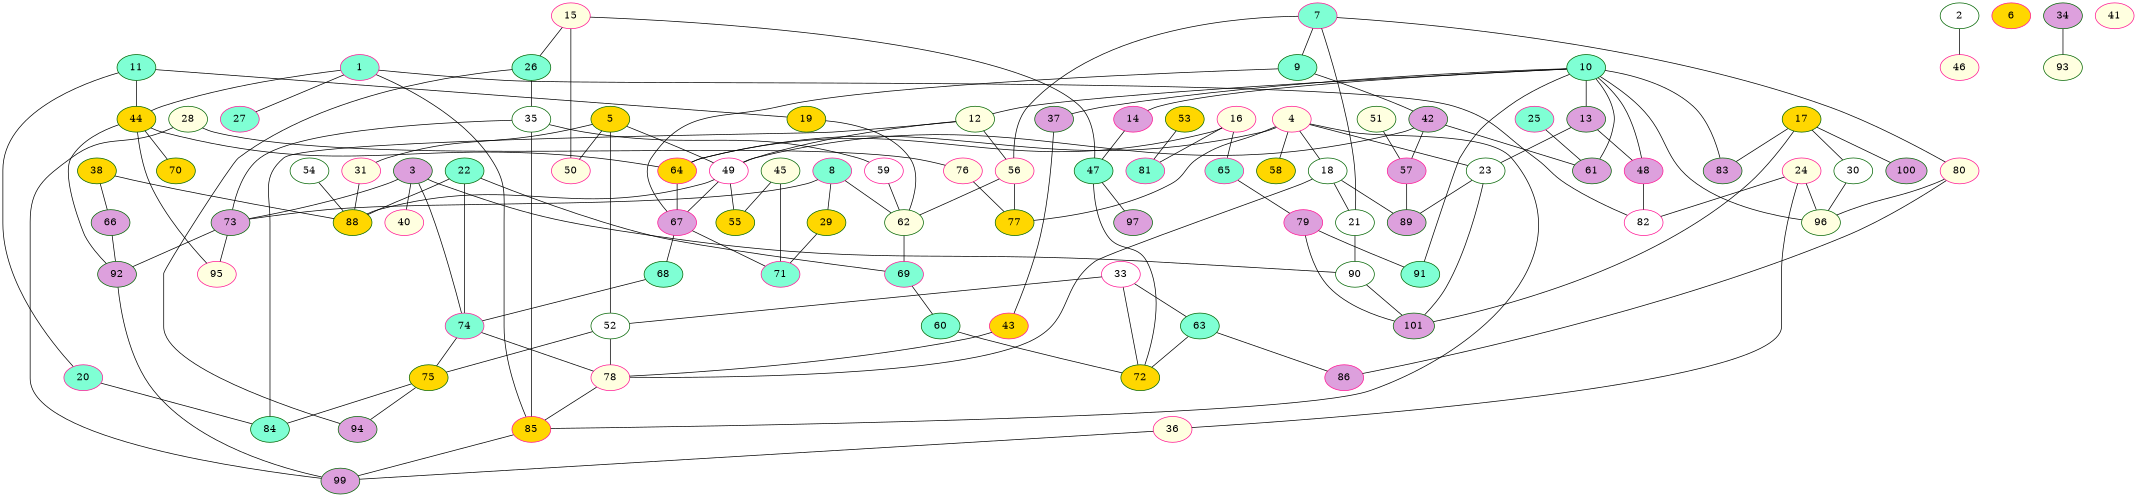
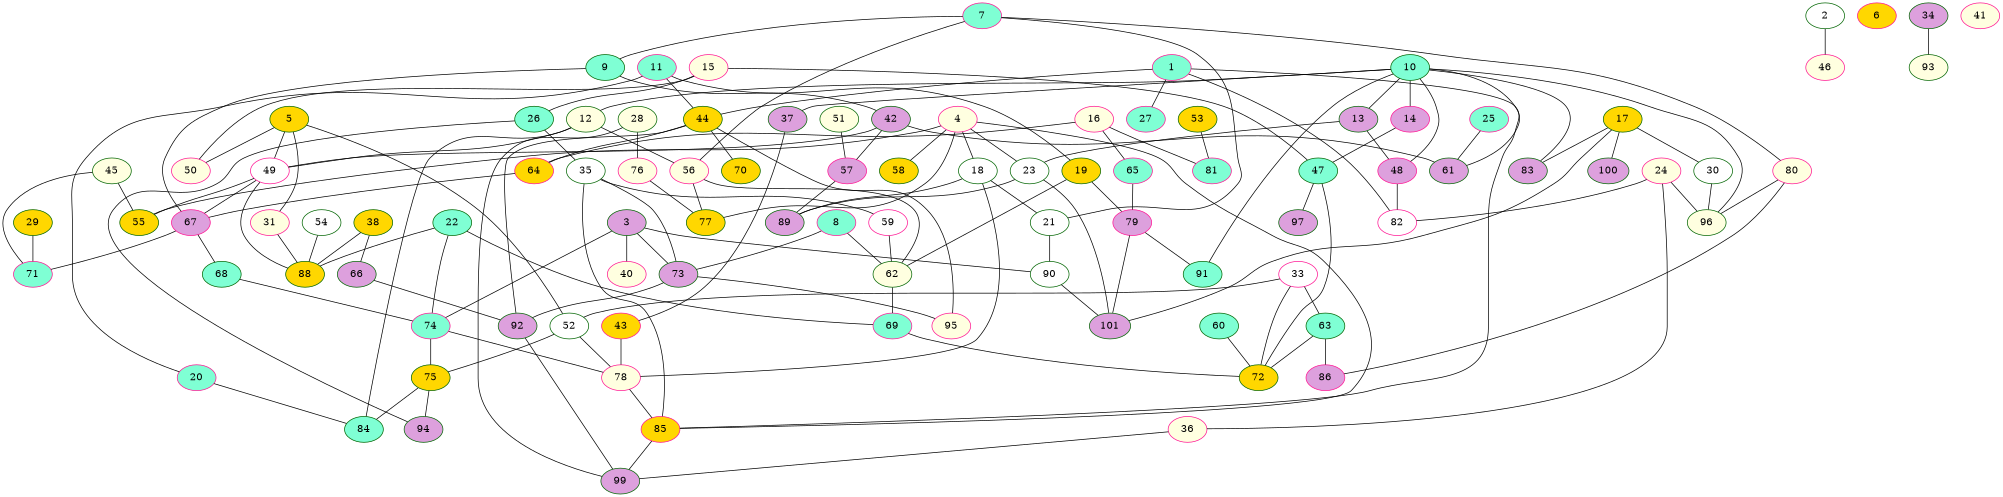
  graph {
    node [color=darkgreen fillcolor=aquamarine style=filled]
    1 [color=deeppink]
    27 [color=deeppink]
    44 [fillcolor=gold]
    82 [color=deeppink fillcolor=white]
    85 [color=deeppink fillcolor=gold]
    64 [color=deeppink fillcolor=gold]
    70 [fillcolor=gold]
    92 [fillcolor=plum]
    95 [color=deeppink fillcolor=lightyellow]
    99 [fillcolor=plum]
    2 [fillcolor=white]
    46 [color=deeppink fillcolor=lightyellow]
    3 [fillcolor=plum]
    40 [color=deeppink fillcolor=lightyellow]
    73 [fillcolor=plum]
    74 [color=deeppink]
    90 [fillcolor=white]
    78 [color=deeppink fillcolor=lightyellow]
    75 [fillcolor=gold]
    101 [fillcolor=plum]
    4 [color=deeppink fillcolor=lightyellow]
    18 [fillcolor=white]
    23 [fillcolor=white]
    58 [fillcolor=gold]
    77 [fillcolor=gold]
    21 [fillcolor=white]
    89 [fillcolor=plum]
    67 [color=deeppink fillcolor=plum]
    5 [fillcolor=gold]
    49 [color=deeppink fillcolor=white]
    50 [color=deeppink fillcolor=lightyellow]
    52 [fillcolor=white]
    31 [color=deeppink fillcolor=lightyellow]
    88 [fillcolor=gold]
    55 [fillcolor=gold]
    6 [color=deeppink fillcolor=gold]
    7 [color=deeppink]
    9
    56 [color=deeppink fillcolor=lightyellow]
    80 [color=deeppink fillcolor=lightyellow]
    42 [fillcolor=plum]
    62 [fillcolor=lightyellow]
    69 [color=deeppink]
    72 [fillcolor=gold]
    96 [fillcolor=lightyellow]
    86 [color=deeppink fillcolor=plum]
    8 [color=deeppink]
    29 [fillcolor=gold]
    71 [color=deeppink]
    61 [fillcolor=plum]
    57 [color=deeppink fillcolor=plum]
    68
    10
    12 [fillcolor=lightyellow]
    13 [fillcolor=plum]
    14 [color=deeppink fillcolor=plum]
    37 [fillcolor=plum]
    48 [color=deeppink fillcolor=plum]
    83 [fillcolor=plum]
    91
    84
    47
    43 [color=deeppink fillcolor=gold]
-   11
+   11 [color=deeppink]
    19 [fillcolor=gold]
    20 [color=deeppink]
    79 [color=deeppink fillcolor=plum]
    97 [fillcolor=plum]
    15 [color=deeppink fillcolor=lightyellow]
    26
    35 [fillcolor=white]
    94 [fillcolor=plum]
    16 [color=deeppink fillcolor=lightyellow]
    65 [color=deeppink]
    81 [color=deeppink]
    17 [fillcolor=gold]
    30 [fillcolor=white]
    100 [fillcolor=plum]
    22
    24 [color=deeppink fillcolor=lightyellow]
    36 [color=deeppink fillcolor=lightyellow]
    25 [color=deeppink]
    59 [color=deeppink fillcolor=white]
    76 [color=deeppink fillcolor=lightyellow]
    28 [fillcolor=lightyellow]
    33 [color=deeppink fillcolor=white]
    63
    34 [fillcolor=plum]
    93 [fillcolor=lightyellow]
    38 [fillcolor=gold]
    66 [fillcolor=plum]
    54 [fillcolor=white]
    41 [color=deeppink fillcolor=lightyellow]
    45 [fillcolor=lightyellow]
    51 [fillcolor=lightyellow]
    53 [fillcolor=gold]
    60
    1 -- 27
    1 -- 44
    1 -- 82
    1 -- 85
    44 -- 64
    44 -- 70
    44 -- 92
    44 -- 95
    85 -- 99
    64 -- 67
    92 -- 99
    2 -- 46
    3 -- 40
    3 -- 73
    3 -- 74
    3 -- 90
    73 -- 92
    73 -- 95
    74 -- 78
    74 -- 75
    90 -- 101
    78 -- 85
    75 -- 84
    75 -- 94
    4 -- 85
-   4 -- 64
+   4 -- 55
    4 -- 18
    4 -- 23
    4 -- 58
    4 -- 77
    18 -- 78
    18 -- 21
    18 -- 89
    23 -- 101
    23 -- 89
    21 -- 90
    67 -- 71
    67 -- 68
    5 -- 49
    5 -- 50
    5 -- 52
    5 -- 31
    49 -- 67
    49 -- 88
    49 -- 55
    52 -- 78
    52 -- 75
    31 -- 88
    7 -- 21
    7 -- 9
    7 -- 56
    7 -- 80
    9 -- 67
    9 -- 42
    56 -- 77
    56 -- 62
    80 -- 96
    80 -- 86
    42 -- 49
    42 -- 61
    42 -- 57
    62 -- 69
-   69 -- 60
+   69 -- 72
    8 -- 73
    8 -- 62
-   8 -- 29
    29 -- 71
    57 -- 89
    68 -- 74
    10 -- 96
    10 -- 61
    10 -- 12
    10 -- 13
    10 -- 14
    10 -- 37
    10 -- 48
    10 -- 83
    10 -- 91
    12 -- 49
    12 -- 56
    12 -- 84
    13 -- 23
    13 -- 48
    14 -- 47
    37 -- 43
    48 -- 82
    47 -- 72
    47 -- 97
    43 -- 78
    11 -- 44
    11 -- 19
    11 -- 20
    19 -- 62
+   19 -- 79
    20 -- 84
    79 -- 101
    79 -- 91
    15 -- 50
    15 -- 47
    15 -- 26
    26 -- 35
    26 -- 94
    35 -- 85
    35 -- 73
    35 -- 59
    16 -- 64
    16 -- 65
    16 -- 81
    65 -- 79
    17 -- 101
    17 -- 83
    17 -- 30
    17 -- 100
    30 -- 96
    22 -- 74
    22 -- 88
    22 -- 69
    24 -- 82
    24 -- 96
    24 -- 36
    36 -- 99
    25 -- 61
    59 -- 62
    76 -- 77
    28 -- 99
    28 -- 76
    33 -- 52
    33 -- 72
    33 -- 63
    63 -- 72
    63 -- 86
    34 -- 93
    38 -- 88
    38 -- 66
    66 -- 92
    54 -- 88
    45 -- 55
    45 -- 71
    51 -- 57
    53 -- 81
    60 -- 72
  }
